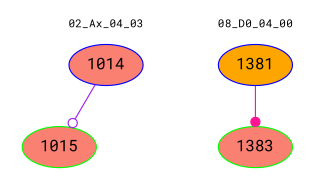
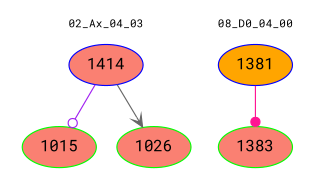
  digraph {
    fontname="Roboto Mono"
    node [color=green fillcolor=salmon fontname="Roboto Mono" style=filled]
    edge [fontname="Roboto Mono"]
-   n1 [color=blue label=1014]
+   n1 [color=blue label=1414]
    n2 [label=1015]
+   n3 [label=1026]
    n4 [color=blue fillcolor=orange label=1381]
    n5 [label=1383]
    subgraph cluster_1 {
      color=white
      fontsize=10
      label="02_Ax_04_03"
      n1
      n2
+     n3
    }
    subgraph cluster_2 {
      color=white
      fontsize=10
      label="08_D0_04_00"
      n4
      n5
    }
    n1 -> n2 [arrowhead=odot color=purple]
+   n1 -> n3 [arrowhead=vee color=gray40]
    n4 -> n5 [arrowhead=dot color=deeppink]
  }
